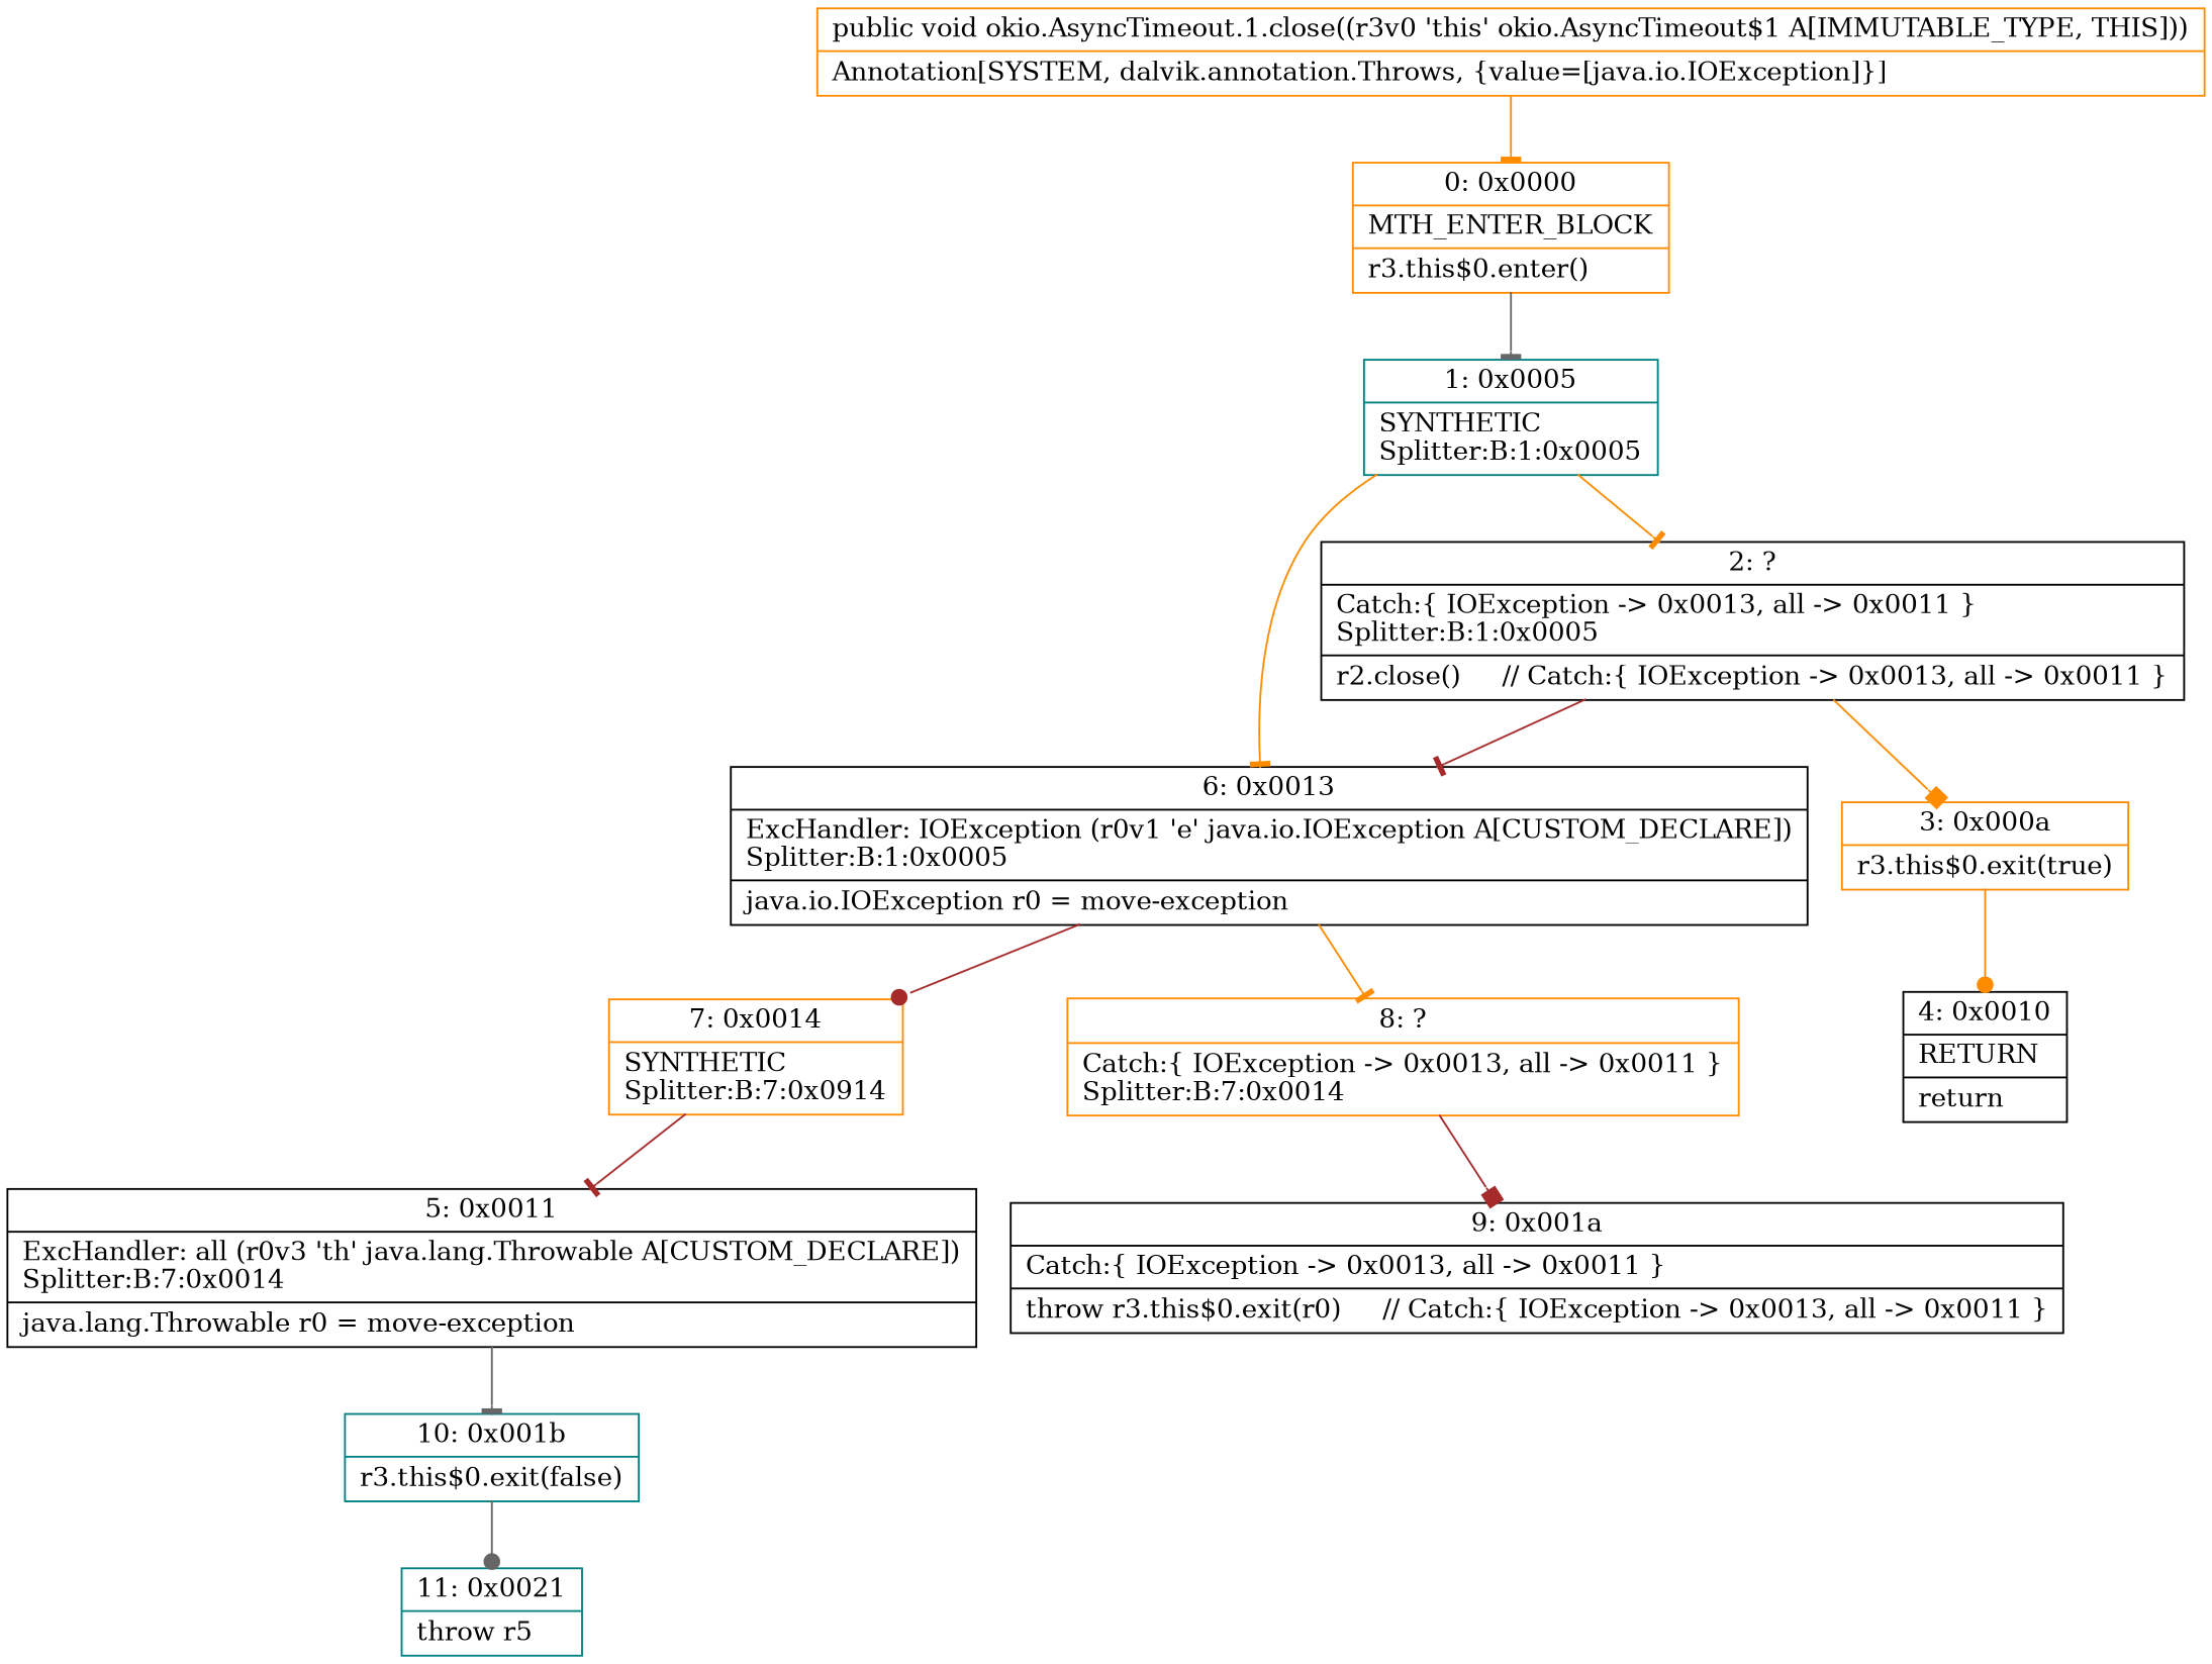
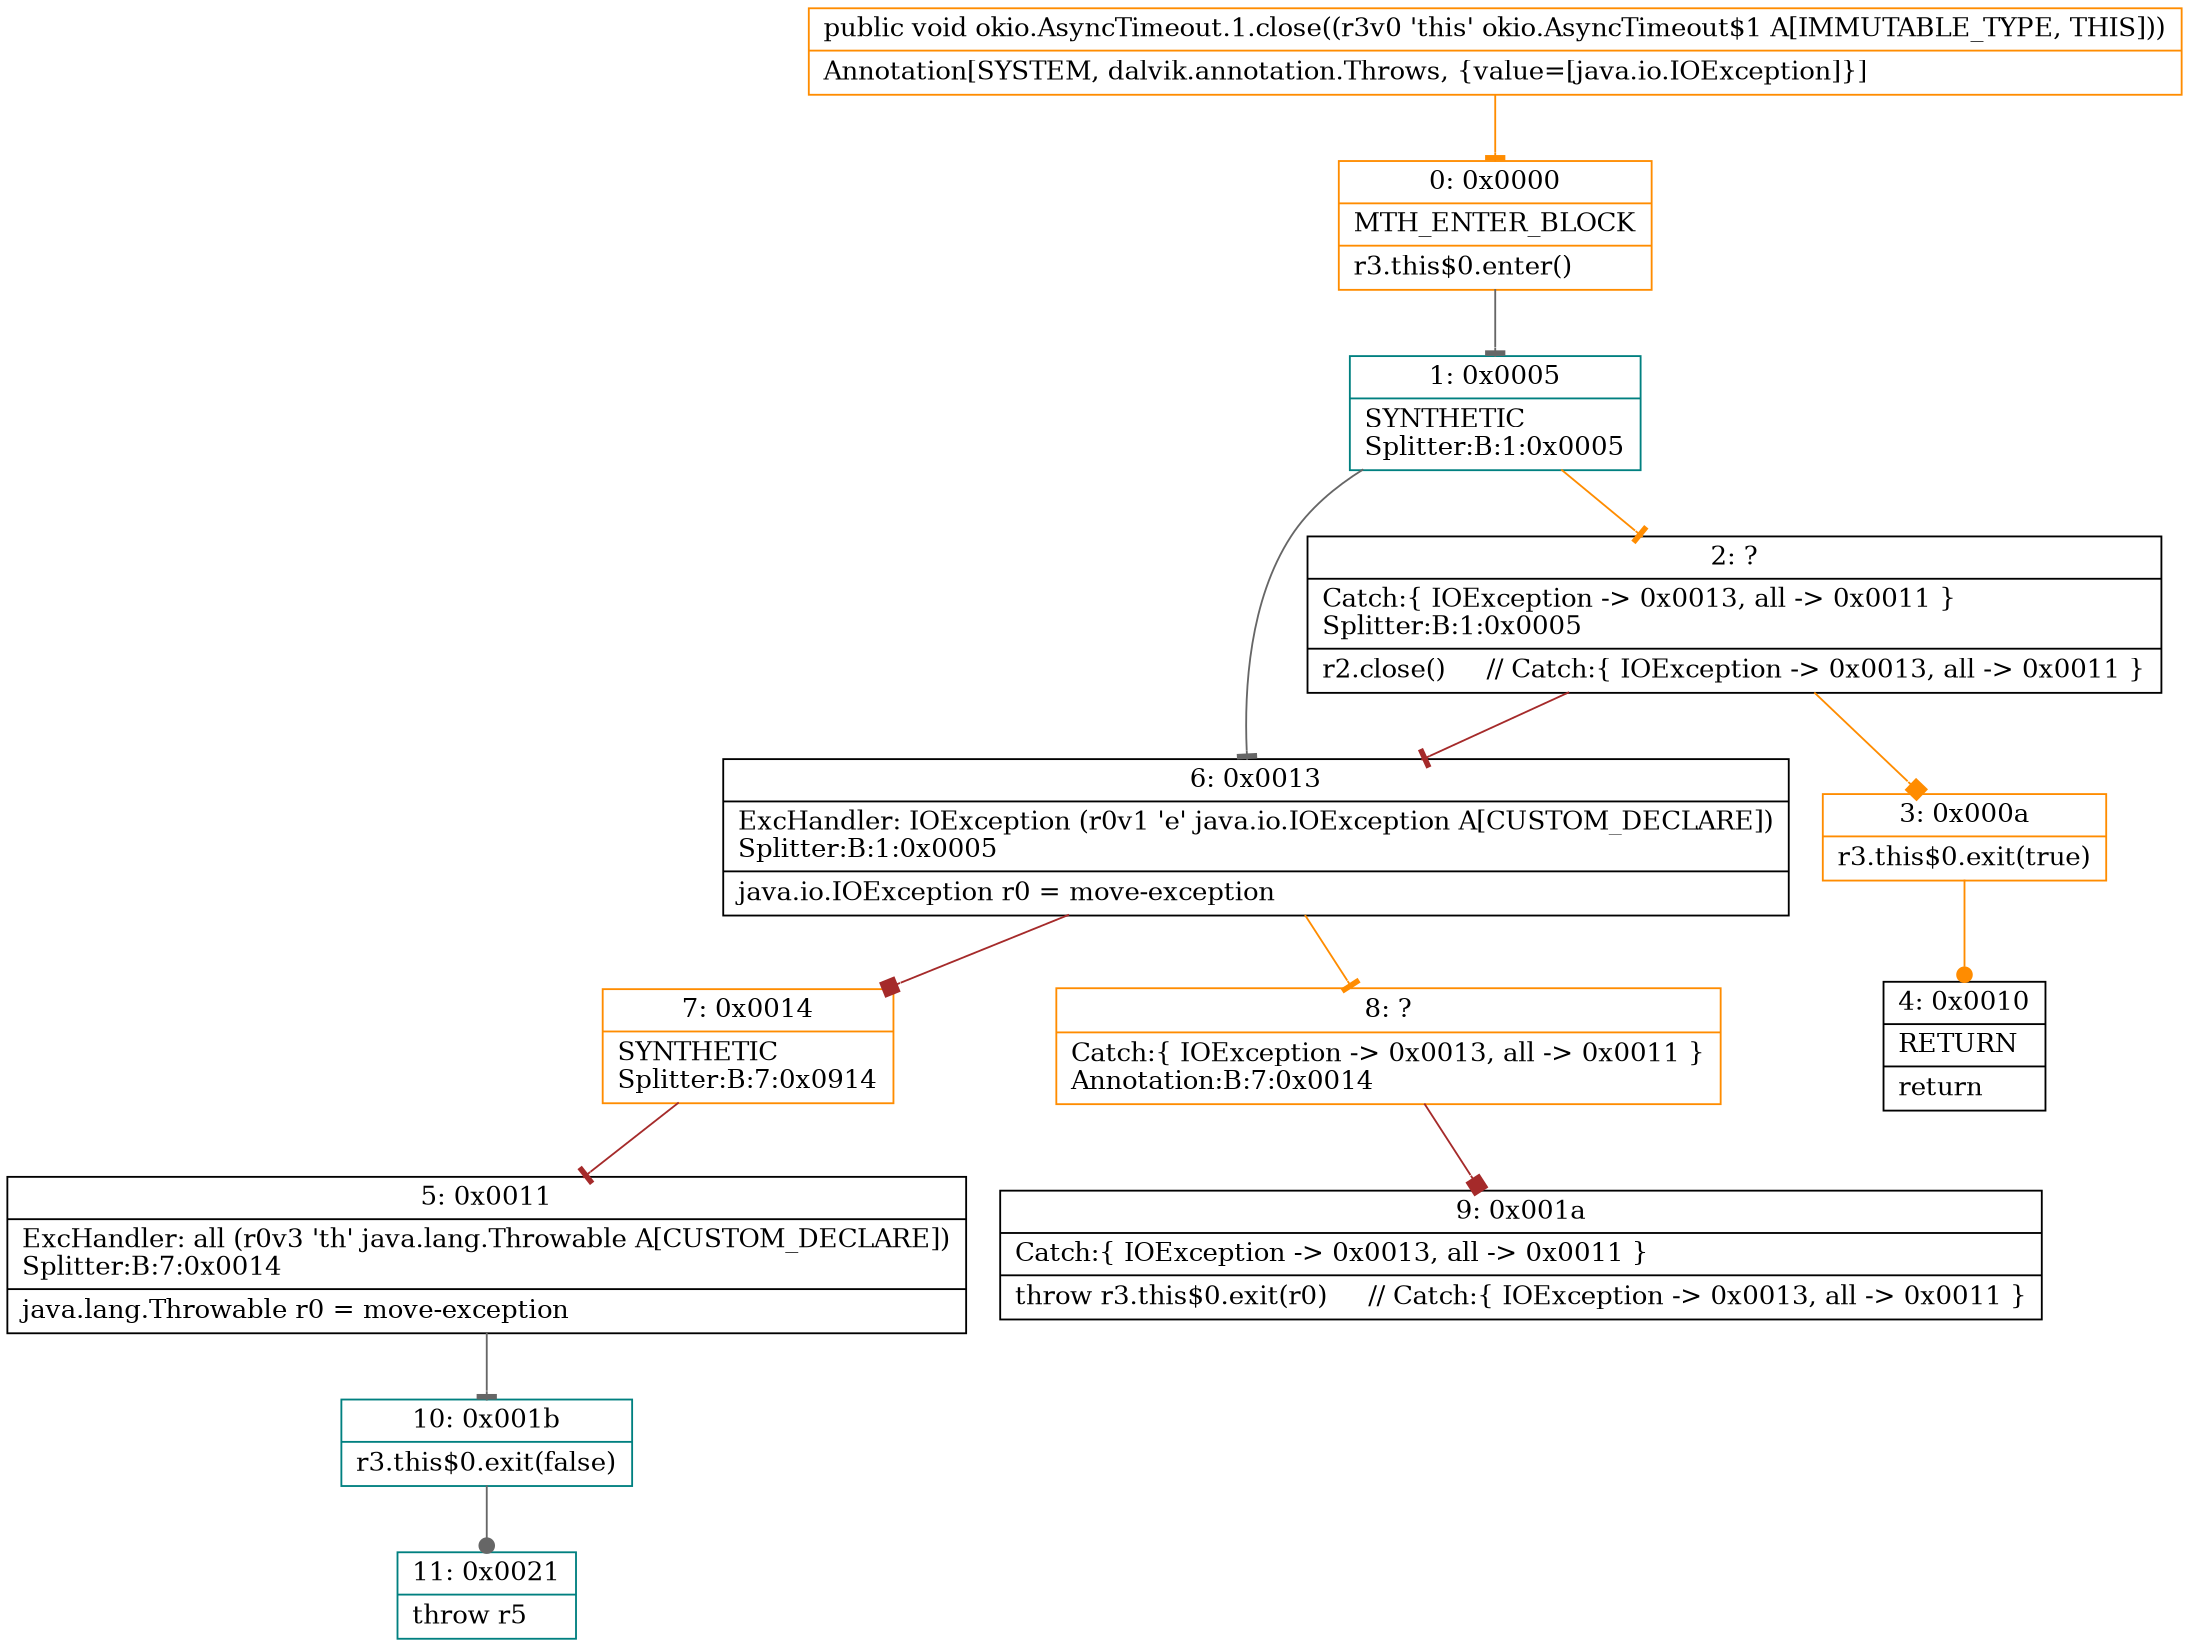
  digraph {
    node [color=darkorange shape=record]
    edge [arrowhead=tee color=darkorange]
    n1 [label="{0\:\ 0x0000|MTH_ENTER_BLOCK\l|r3.this$0.enter()\l}"]
    n2 [color=teal label="{1\:\ 0x0005|SYNTHETIC\lSplitter:B:1:0x0005\l}"]
    n3 [color=black label="{2\:\ ?|Catch:\{ IOException \-\> 0x0013, all \-\> 0x0011 \}\lSplitter:B:1:0x0005\l|r2.close()     \/\/ Catch:\{ IOException \-\> 0x0013, all \-\> 0x0011 \}\l}"]
    n4 [color=black label="{6\:\ 0x0013|ExcHandler: IOException (r0v1 'e' java.io.IOException A[CUSTOM_DECLARE])\lSplitter:B:1:0x0005\l|java.io.IOException r0 = move\-exception\l}"]
    n5 [label="{3\:\ 0x000a|r3.this$0.exit(true)\l}"]
    n6 [label="{7\:\ 0x0014|SYNTHETIC\lSplitter:B:7:0x0914\l}"]
-   n7 [label="{8\:\ ?|Catch:\{ IOException \-\> 0x0013, all \-\> 0x0011 \}\lSplitter:B:7:0x0014\l}"]
+   n7 [label="{8\:\ ?|Catch:\{ IOException \-\> 0x0013, all \-\> 0x0011 \}\lAnnotation:B:7:0x0014\l}"]
    n8 [color=black label="{4\:\ 0x0010|RETURN\l|return\l}"]
    n9 [color=black label="{5\:\ 0x0011|ExcHandler: all (r0v3 'th' java.lang.Throwable A[CUSTOM_DECLARE])\lSplitter:B:7:0x0014\l|java.lang.Throwable r0 = move\-exception\l}"]
    n10 [color=teal label="{10\:\ 0x001b|r3.this$0.exit(false)\l}"]
    n11 [color=teal label="{11\:\ 0x0021|throw r5\l}"]
    n12 [color=black label="{9\:\ 0x001a|Catch:\{ IOException \-\> 0x0013, all \-\> 0x0011 \}\l|throw r3.this$0.exit(r0)     \/\/ Catch:\{ IOException \-\> 0x0013, all \-\> 0x0011 \}\l}"]
    n13 [label="{public void okio.AsyncTimeout.1.close((r3v0 'this' okio.AsyncTimeout$1 A[IMMUTABLE_TYPE, THIS]))  | Annotation[SYSTEM, dalvik.annotation.Throws, \{value=[java.io.IOException]\}]\l}"]
    n1 -> n2 [color=gray40]
    n2 -> n3
-   n2 -> n4
+   n2 -> n4 [color=gray40]
    n3 -> n4 [color=brown]
    n3 -> n5 [arrowhead=box]
-   n4 -> n6 [arrowhead=dot color=brown]
+   n4 -> n6 [arrowhead=box color=brown]
    n4 -> n7
    n5 -> n8 [arrowhead=dot]
    n6 -> n9 [color=brown]
    n7 -> n12 [arrowhead=box color=brown]
    n9 -> n10 [color=gray40]
    n10 -> n11 [arrowhead=dot color=gray40]
    n13 -> n1
  }
